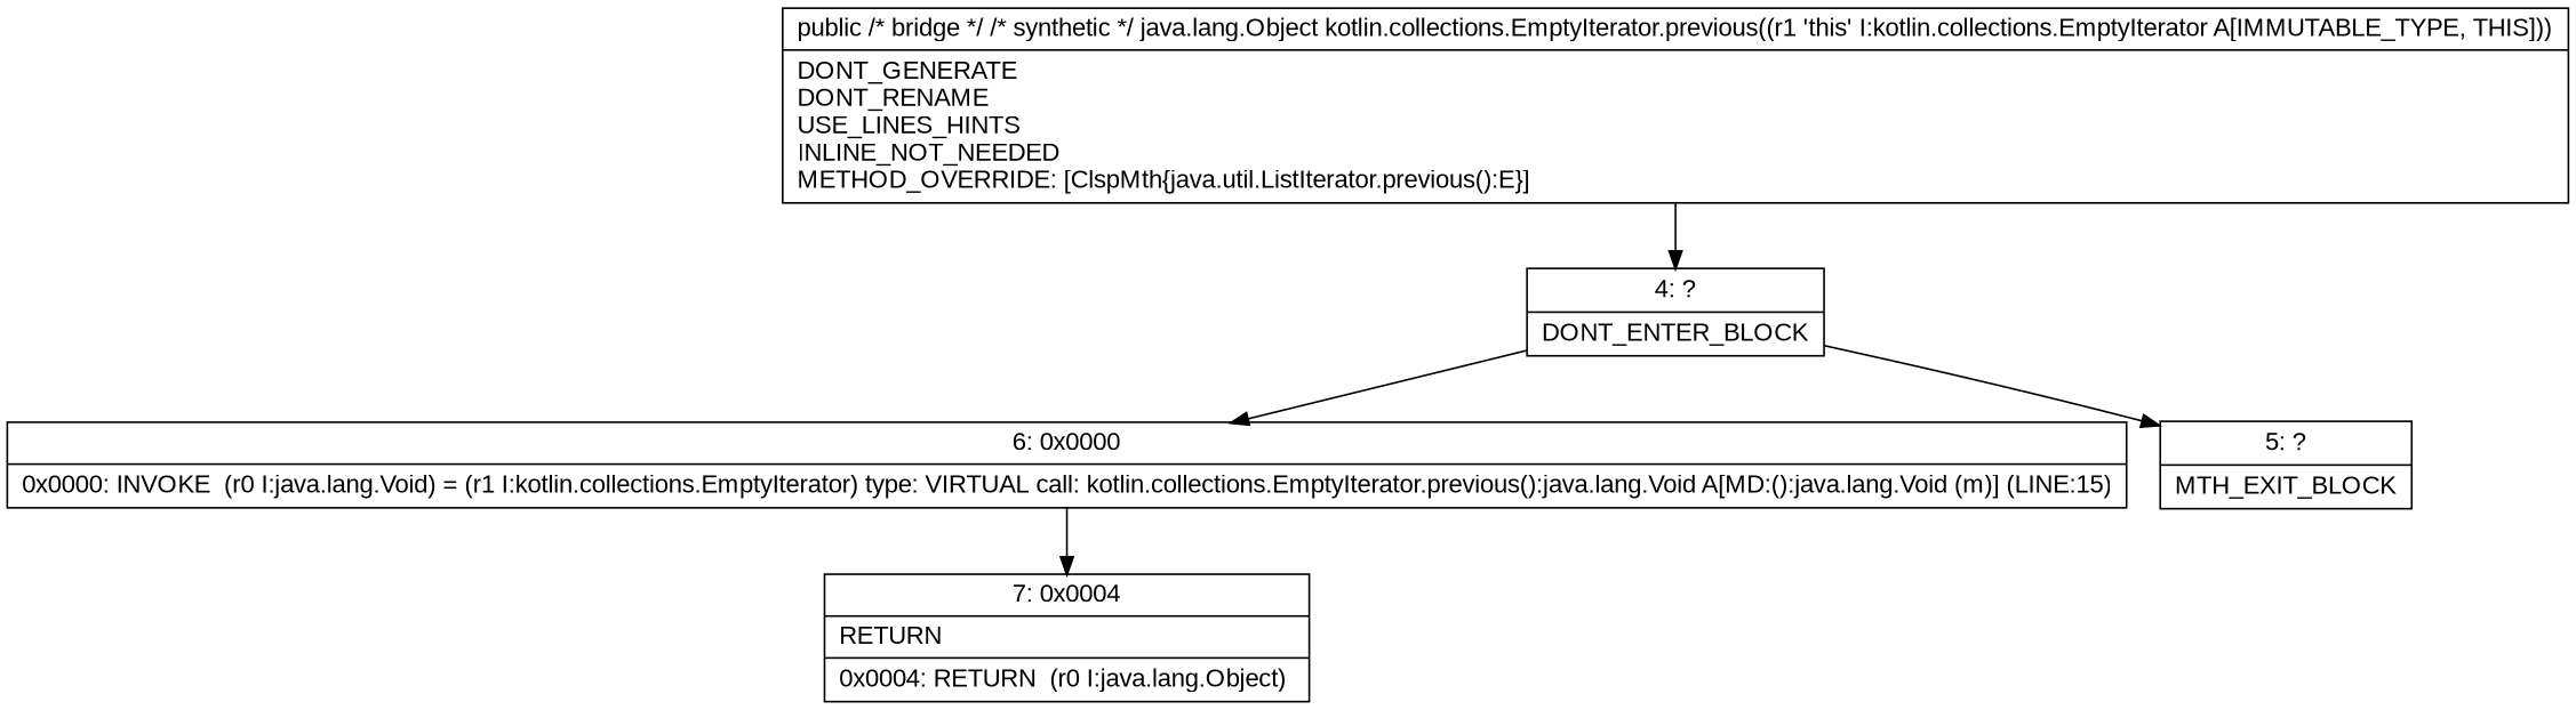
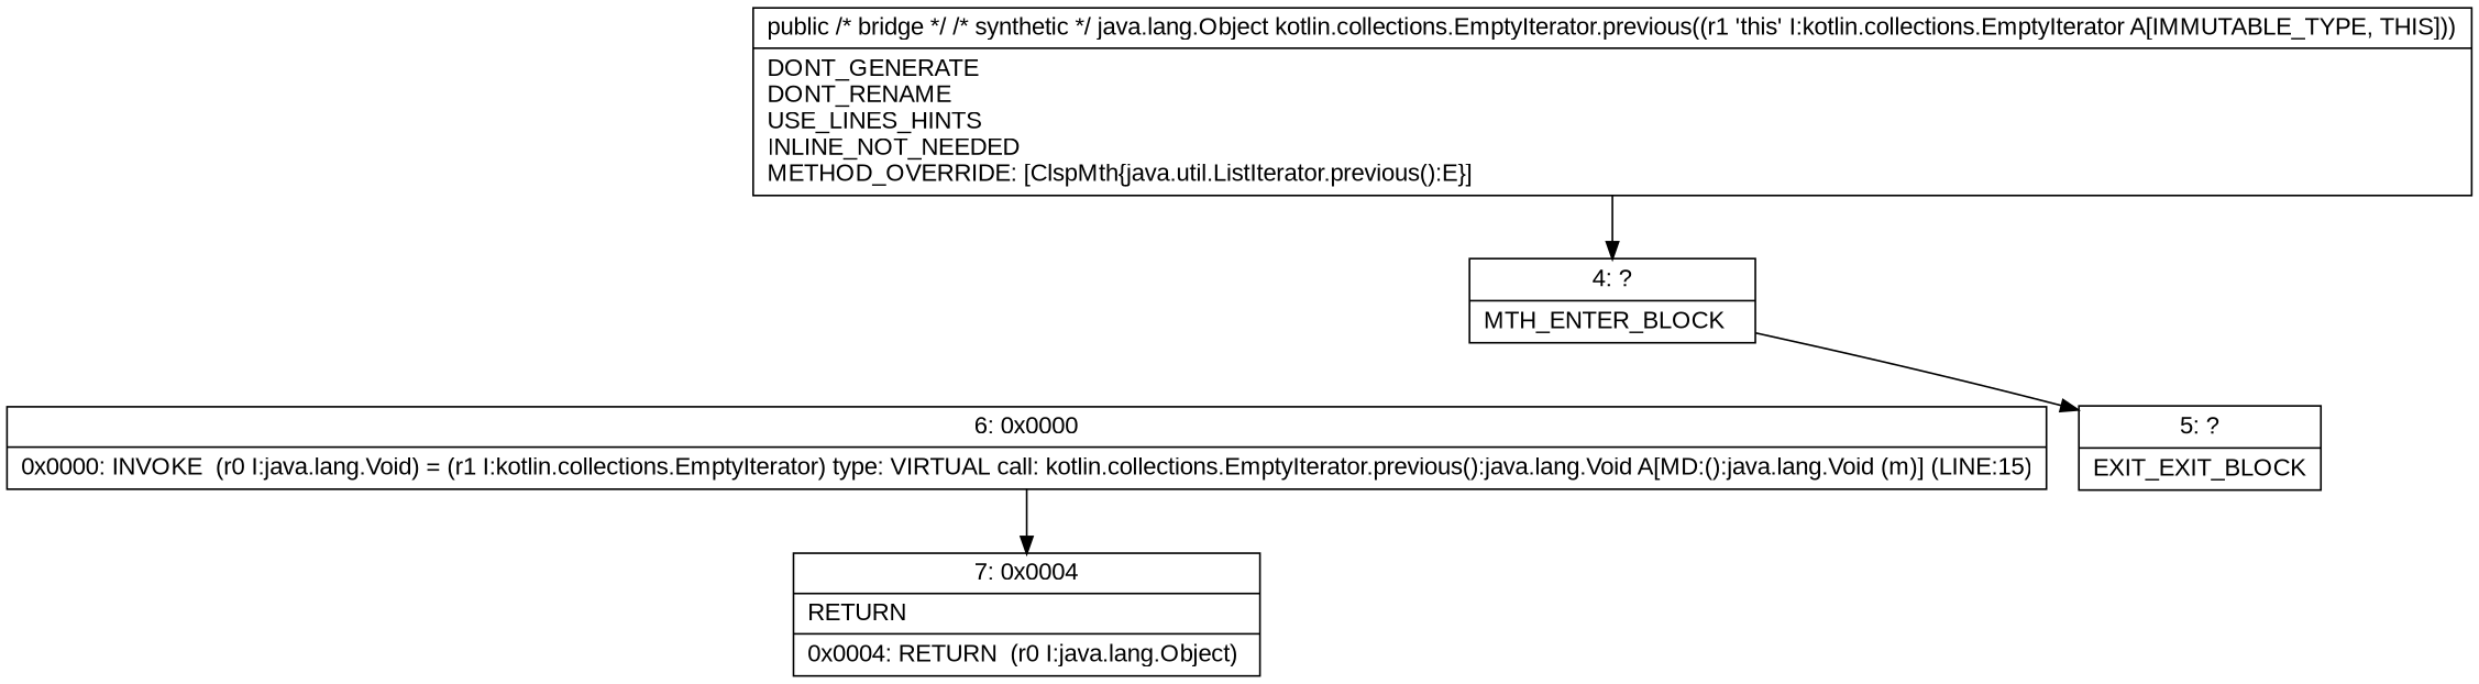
  digraph {
    fontname="Liberation Sans"
    node [fontname="Liberation Sans" shape=record]
    edge [fontname="Liberation Sans"]
-   n1 [label="{4\:\ ?|DONT_ENTER_BLOCK\l}"]
+   n1 [label="{4\:\ ?|MTH_ENTER_BLOCK\l}"]
    n2 [label="{6\:\ 0x0000|0x0000: INVOKE  (r0 I:java.lang.Void) = (r1 I:kotlin.collections.EmptyIterator) type: VIRTUAL call: kotlin.collections.EmptyIterator.previous():java.lang.Void A[MD:():java.lang.Void (m)] (LINE:15)\l}"]
-   n3 [label="{5\:\ ?|MTH_EXIT_BLOCK\l}"]
+   n3 [label="{5\:\ ?|EXIT_EXIT_BLOCK\l}"]
    n4 [label="{7\:\ 0x0004|RETURN\l|0x0004: RETURN  (r0 I:java.lang.Object) \l}"]
    n5 [label="{public \/* bridge *\/ \/* synthetic *\/ java.lang.Object kotlin.collections.EmptyIterator.previous((r1 'this' I:kotlin.collections.EmptyIterator A[IMMUTABLE_TYPE, THIS]))  | DONT_GENERATE\lDONT_RENAME\lUSE_LINES_HINTS\lINLINE_NOT_NEEDED\lMETHOD_OVERRIDE: [ClspMth\{java.util.ListIterator.previous():E\}]\l}"]
-   n1 -> n2
    n1 -> n3
    n2 -> n4
    n5 -> n1
  }
